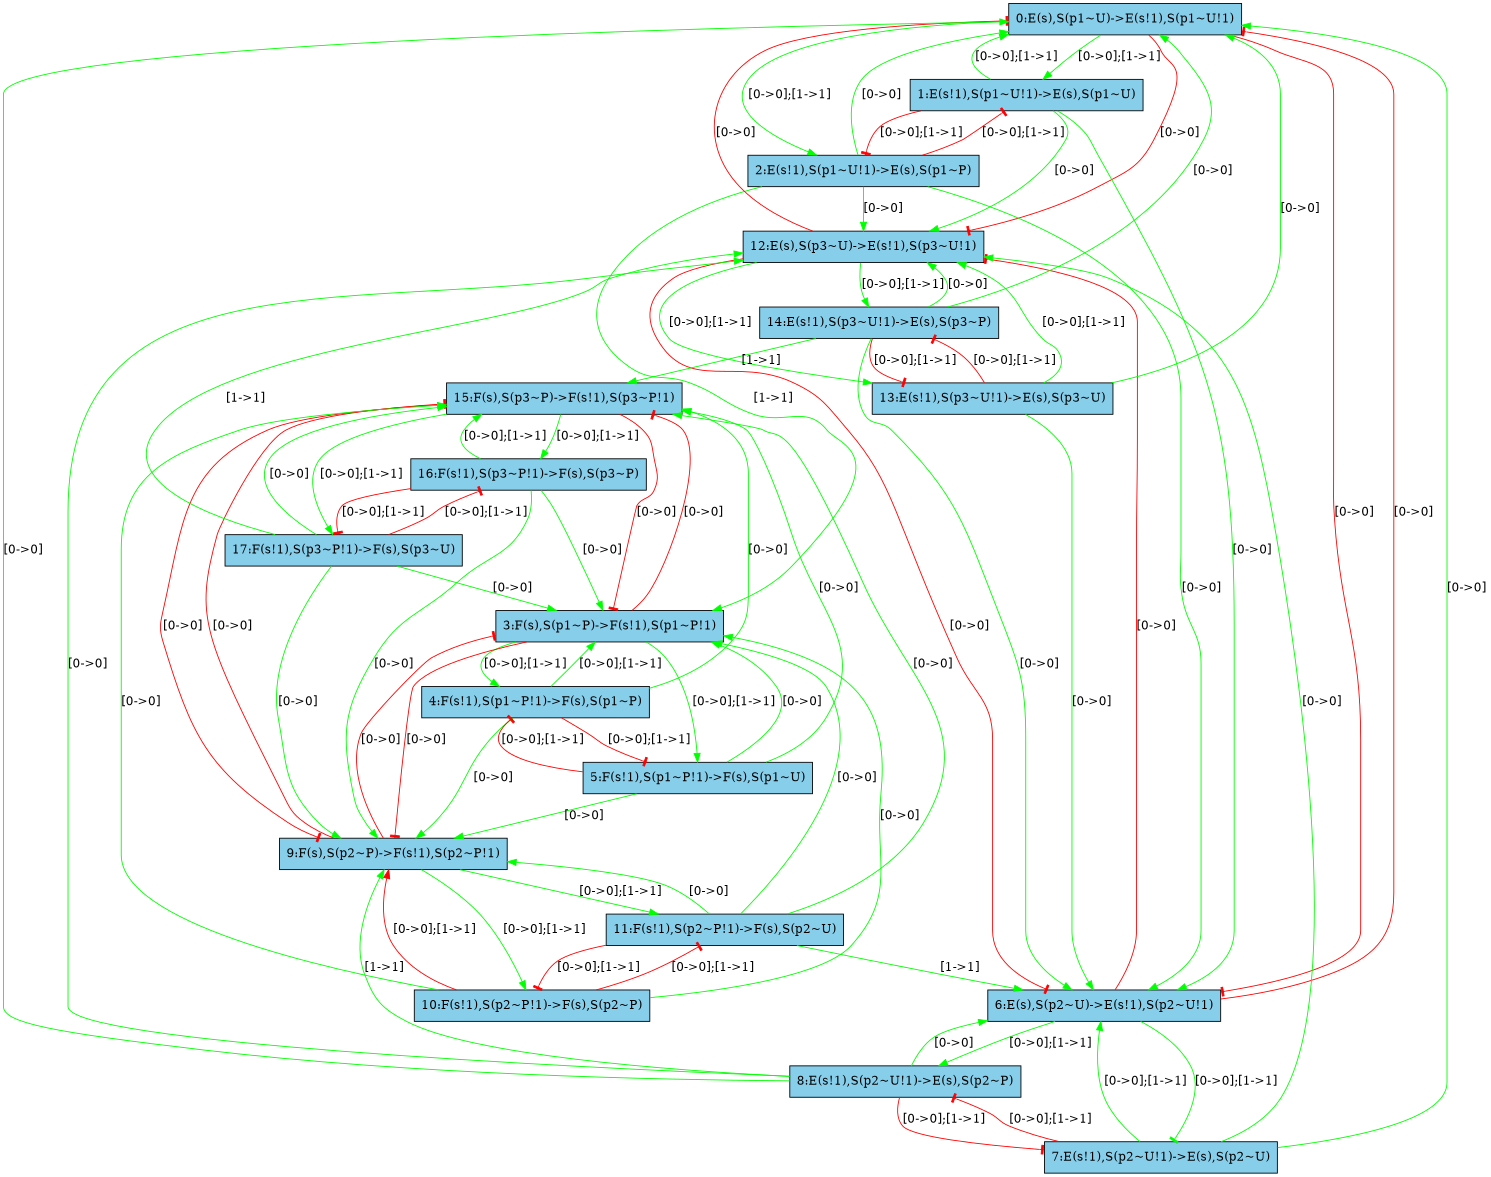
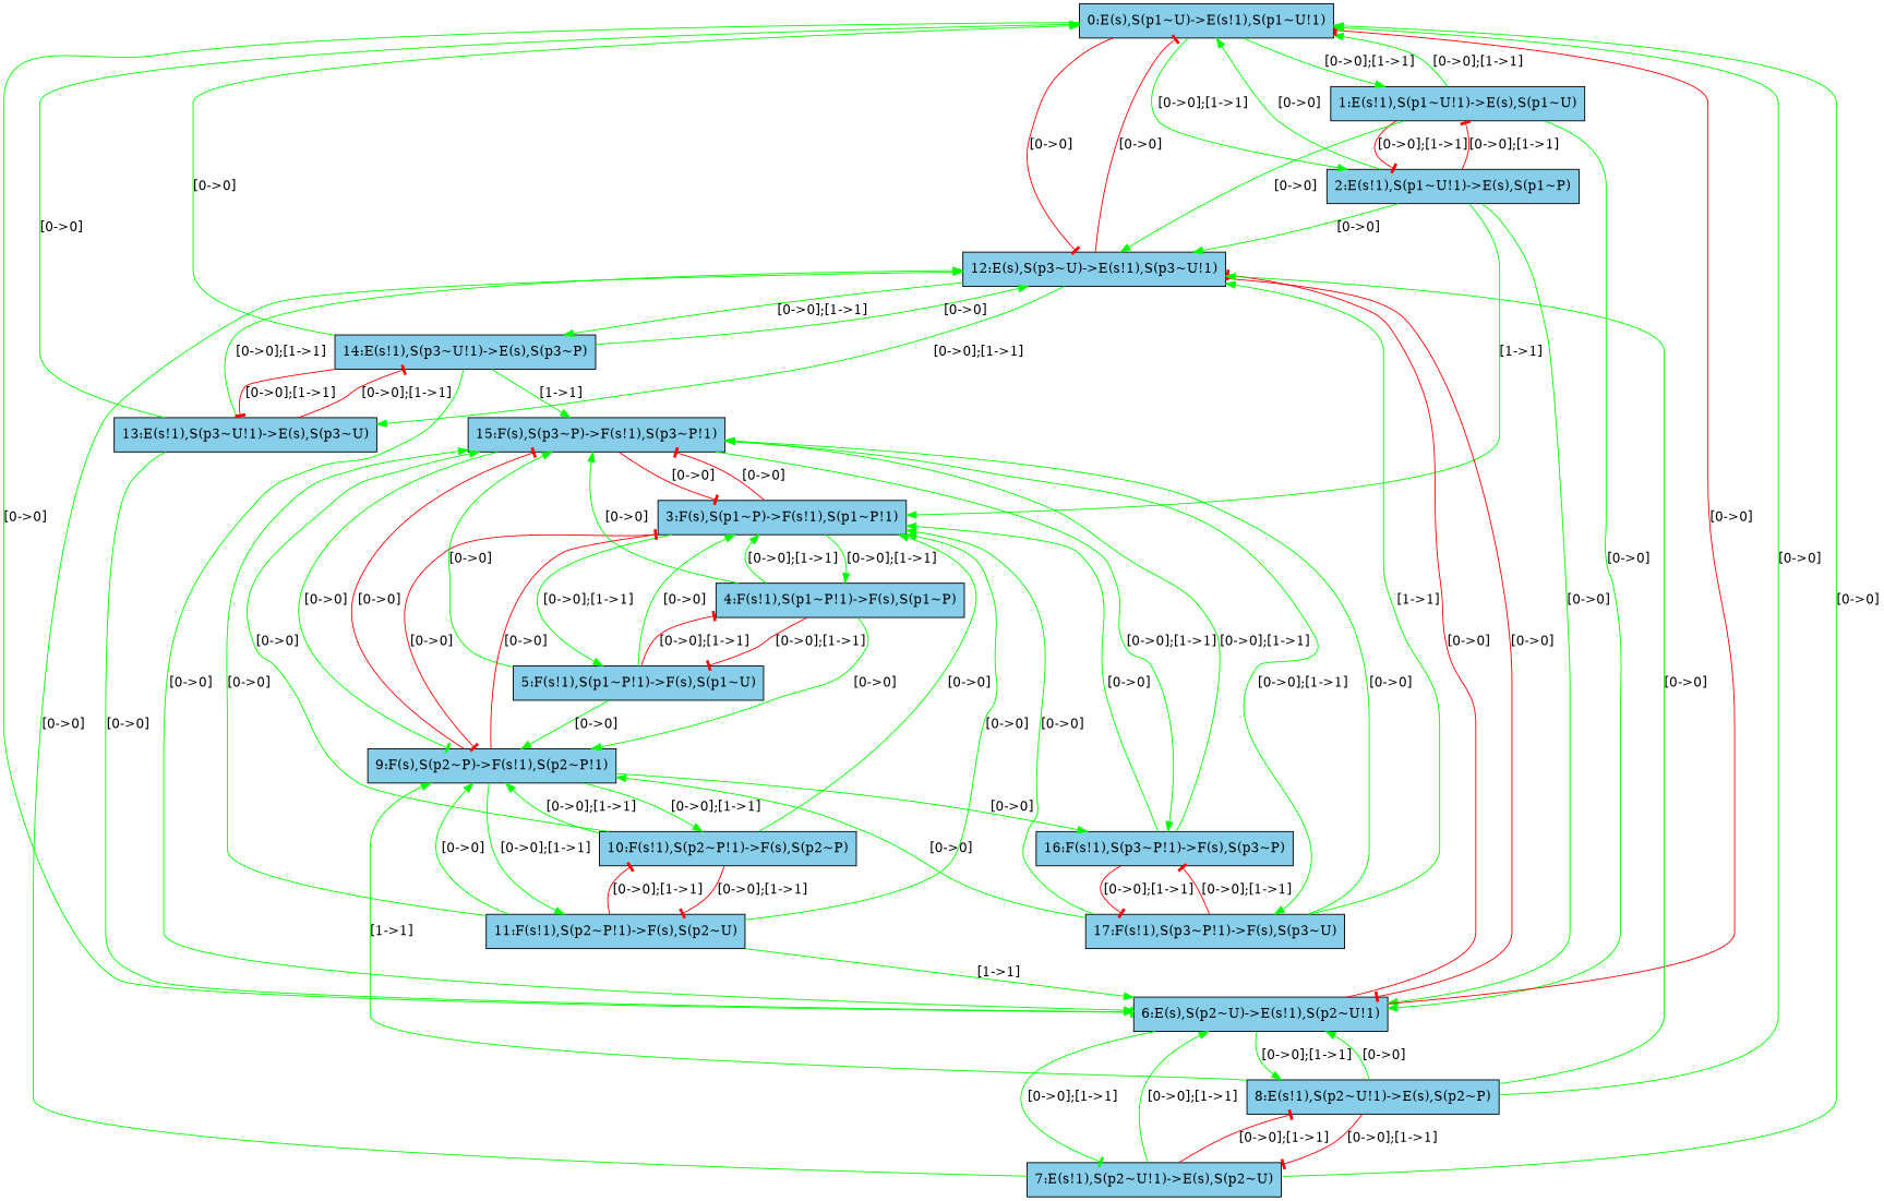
  digraph {
    node [fillcolor="#87ceeb" shape=box style=filled]
    edge [color=green]
    "0:E(s),S(p1~U)->E(s!1),S(p1~U!1)"
    "1:E(s!1),S(p1~U!1)->E(s),S(p1~U)"
    "2:E(s!1),S(p1~U!1)->E(s),S(p1~P)"
    "6:E(s),S(p2~U)->E(s!1),S(p2~U!1)"
    "12:E(s),S(p3~U)->E(s!1),S(p3~U!1)"
    "3:F(s),S(p1~P)->F(s!1),S(p1~P!1)"
    "7:E(s!1),S(p2~U!1)->E(s),S(p2~U)"
    "8:E(s!1),S(p2~U!1)->E(s),S(p2~P)"
    "13:E(s!1),S(p3~U!1)->E(s),S(p3~U)"
    "14:E(s!1),S(p3~U!1)->E(s),S(p3~P)"
    "4:F(s!1),S(p1~P!1)->F(s),S(p1~P)"
    "5:F(s!1),S(p1~P!1)->F(s),S(p1~U)"
    "9:F(s),S(p2~P)->F(s!1),S(p2~P!1)"
    "15:F(s),S(p3~P)->F(s!1),S(p3~P!1)"
    "10:F(s!1),S(p2~P!1)->F(s),S(p2~P)"
    "11:F(s!1),S(p2~P!1)->F(s),S(p2~U)"
    "16:F(s!1),S(p3~P!1)->F(s),S(p3~P)"
    "17:F(s!1),S(p3~P!1)->F(s),S(p3~U)"
    "0:E(s),S(p1~U)->E(s!1),S(p1~U!1)" -> "1:E(s!1),S(p1~U!1)->E(s),S(p1~U)" [label="[0->0];[1->1]"]
    "0:E(s),S(p1~U)->E(s!1),S(p1~U!1)" -> "2:E(s!1),S(p1~U!1)->E(s),S(p1~P)" [label="[0->0];[1->1]"]
-   "0:E(s),S(p1~U)->E(s!1),S(p1~U!1)" -> "6:E(s),S(p2~U)->E(s!1),S(p2~U!1)" [arrowhead=tee color=red label="[0->0]"]
+   "0:E(s),S(p1~U)->E(s!1),S(p1~U!1)" -> "6:E(s),S(p2~U)->E(s!1),S(p2~U!1)" [arrowhead=tee label="[0->0]"]
    "0:E(s),S(p1~U)->E(s!1),S(p1~U!1)" -> "12:E(s),S(p3~U)->E(s!1),S(p3~U!1)" [arrowhead=tee color=red label="[0->0]"]
    "1:E(s!1),S(p1~U!1)->E(s),S(p1~U)" -> "0:E(s),S(p1~U)->E(s!1),S(p1~U!1)" [label="[0->0];[1->1]"]
    "1:E(s!1),S(p1~U!1)->E(s),S(p1~U)" -> "2:E(s!1),S(p1~U!1)->E(s),S(p1~P)" [arrowhead=tee color=red label="[0->0];[1->1]"]
    "1:E(s!1),S(p1~U!1)->E(s),S(p1~U)" -> "6:E(s),S(p2~U)->E(s!1),S(p2~U!1)" [label="[0->0]"]
    "1:E(s!1),S(p1~U!1)->E(s),S(p1~U)" -> "12:E(s),S(p3~U)->E(s!1),S(p3~U!1)" [label="[0->0]"]
    "2:E(s!1),S(p1~U!1)->E(s),S(p1~P)" -> "0:E(s),S(p1~U)->E(s!1),S(p1~U!1)" [label="[0->0]"]
    "2:E(s!1),S(p1~U!1)->E(s),S(p1~P)" -> "1:E(s!1),S(p1~U!1)->E(s),S(p1~U)" [arrowhead=tee color=red label="[0->0];[1->1]"]
    "2:E(s!1),S(p1~U!1)->E(s),S(p1~P)" -> "6:E(s),S(p2~U)->E(s!1),S(p2~U!1)" [label="[0->0]"]
    "2:E(s!1),S(p1~U!1)->E(s),S(p1~P)" -> "12:E(s),S(p3~U)->E(s!1),S(p3~U!1)" [label="[0->0]"]
    "2:E(s!1),S(p1~U!1)->E(s),S(p1~P)" -> "3:F(s),S(p1~P)->F(s!1),S(p1~P!1)" [label="[1->1]"]
    "6:E(s),S(p2~U)->E(s!1),S(p2~U!1)" -> "0:E(s),S(p1~U)->E(s!1),S(p1~U!1)" [arrowhead=tee color=red label="[0->0]"]
    "6:E(s),S(p2~U)->E(s!1),S(p2~U!1)" -> "12:E(s),S(p3~U)->E(s!1),S(p3~U!1)" [arrowhead=tee color=red label="[0->0]"]
    "6:E(s),S(p2~U)->E(s!1),S(p2~U!1)" -> "7:E(s!1),S(p2~U!1)->E(s),S(p2~U)" [arrowhead=tee label="[0->0];[1->1]"]
    "6:E(s),S(p2~U)->E(s!1),S(p2~U!1)" -> "8:E(s!1),S(p2~U!1)->E(s),S(p2~P)" [label="[0->0];[1->1]"]
    "12:E(s),S(p3~U)->E(s!1),S(p3~U!1)" -> "0:E(s),S(p1~U)->E(s!1),S(p1~U!1)" [arrowhead=tee color=red label="[0->0]"]
    "12:E(s),S(p3~U)->E(s!1),S(p3~U!1)" -> "6:E(s),S(p2~U)->E(s!1),S(p2~U!1)" [arrowhead=tee color=red label="[0->0]"]
    "12:E(s),S(p3~U)->E(s!1),S(p3~U!1)" -> "13:E(s!1),S(p3~U!1)->E(s),S(p3~U)" [label="[0->0];[1->1]"]
    "12:E(s),S(p3~U)->E(s!1),S(p3~U!1)" -> "14:E(s!1),S(p3~U!1)->E(s),S(p3~P)" [label="[0->0];[1->1]"]
    "3:F(s),S(p1~P)->F(s!1),S(p1~P!1)" -> "4:F(s!1),S(p1~P!1)->F(s),S(p1~P)" [label="[0->0];[1->1]"]
    "3:F(s),S(p1~P)->F(s!1),S(p1~P!1)" -> "5:F(s!1),S(p1~P!1)->F(s),S(p1~U)" [label="[0->0];[1->1]"]
    "3:F(s),S(p1~P)->F(s!1),S(p1~P!1)" -> "9:F(s),S(p2~P)->F(s!1),S(p2~P!1)" [arrowhead=tee color=red label="[0->0]"]
    "3:F(s),S(p1~P)->F(s!1),S(p1~P!1)" -> "15:F(s),S(p3~P)->F(s!1),S(p3~P!1)" [arrowhead=tee color=red label="[0->0]"]
    "7:E(s!1),S(p2~U!1)->E(s),S(p2~U)" -> "0:E(s),S(p1~U)->E(s!1),S(p1~U!1)" [label="[0->0]"]
    "7:E(s!1),S(p2~U!1)->E(s),S(p2~U)" -> "6:E(s),S(p2~U)->E(s!1),S(p2~U!1)" [label="[0->0];[1->1]"]
    "7:E(s!1),S(p2~U!1)->E(s),S(p2~U)" -> "12:E(s),S(p3~U)->E(s!1),S(p3~U!1)" [label="[0->0]"]
    "7:E(s!1),S(p2~U!1)->E(s),S(p2~U)" -> "8:E(s!1),S(p2~U!1)->E(s),S(p2~P)" [arrowhead=tee color=red label="[0->0];[1->1]"]
    "8:E(s!1),S(p2~U!1)->E(s),S(p2~P)" -> "0:E(s),S(p1~U)->E(s!1),S(p1~U!1)" [label="[0->0]"]
    "8:E(s!1),S(p2~U!1)->E(s),S(p2~P)" -> "6:E(s),S(p2~U)->E(s!1),S(p2~U!1)" [label="[0->0]"]
    "8:E(s!1),S(p2~U!1)->E(s),S(p2~P)" -> "12:E(s),S(p3~U)->E(s!1),S(p3~U!1)" [label="[0->0]"]
    "8:E(s!1),S(p2~U!1)->E(s),S(p2~P)" -> "7:E(s!1),S(p2~U!1)->E(s),S(p2~U)" [arrowhead=tee color=red label="[0->0];[1->1]"]
    "8:E(s!1),S(p2~U!1)->E(s),S(p2~P)" -> "9:F(s),S(p2~P)->F(s!1),S(p2~P!1)" [label="[1->1]"]
    "13:E(s!1),S(p3~U!1)->E(s),S(p3~U)" -> "0:E(s),S(p1~U)->E(s!1),S(p1~U!1)" [label="[0->0]"]
    "13:E(s!1),S(p3~U!1)->E(s),S(p3~U)" -> "6:E(s),S(p2~U)->E(s!1),S(p2~U!1)" [label="[0->0]"]
    "13:E(s!1),S(p3~U!1)->E(s),S(p3~U)" -> "12:E(s),S(p3~U)->E(s!1),S(p3~U!1)" [label="[0->0];[1->1]"]
    "13:E(s!1),S(p3~U!1)->E(s),S(p3~U)" -> "14:E(s!1),S(p3~U!1)->E(s),S(p3~P)" [arrowhead=tee color=red label="[0->0];[1->1]"]
    "14:E(s!1),S(p3~U!1)->E(s),S(p3~P)" -> "0:E(s),S(p1~U)->E(s!1),S(p1~U!1)" [label="[0->0]"]
    "14:E(s!1),S(p3~U!1)->E(s),S(p3~P)" -> "6:E(s),S(p2~U)->E(s!1),S(p2~U!1)" [label="[0->0]"]
    "14:E(s!1),S(p3~U!1)->E(s),S(p3~P)" -> "12:E(s),S(p3~U)->E(s!1),S(p3~U!1)" [label="[0->0]"]
    "14:E(s!1),S(p3~U!1)->E(s),S(p3~P)" -> "13:E(s!1),S(p3~U!1)->E(s),S(p3~U)" [arrowhead=tee color=red label="[0->0];[1->1]"]
    "14:E(s!1),S(p3~U!1)->E(s),S(p3~P)" -> "15:F(s),S(p3~P)->F(s!1),S(p3~P!1)" [label="[1->1]"]
    "4:F(s!1),S(p1~P!1)->F(s),S(p1~P)" -> "3:F(s),S(p1~P)->F(s!1),S(p1~P!1)" [label="[0->0];[1->1]"]
    "4:F(s!1),S(p1~P!1)->F(s),S(p1~P)" -> "5:F(s!1),S(p1~P!1)->F(s),S(p1~U)" [arrowhead=tee color=red label="[0->0];[1->1]"]
    "4:F(s!1),S(p1~P!1)->F(s),S(p1~P)" -> "9:F(s),S(p2~P)->F(s!1),S(p2~P!1)" [label="[0->0]"]
    "4:F(s!1),S(p1~P!1)->F(s),S(p1~P)" -> "15:F(s),S(p3~P)->F(s!1),S(p3~P!1)" [label="[0->0]"]
    "5:F(s!1),S(p1~P!1)->F(s),S(p1~U)" -> "3:F(s),S(p1~P)->F(s!1),S(p1~P!1)" [label="[0->0]"]
    "5:F(s!1),S(p1~P!1)->F(s),S(p1~U)" -> "4:F(s!1),S(p1~P!1)->F(s),S(p1~P)" [arrowhead=tee color=red label="[0->0];[1->1]"]
    "5:F(s!1),S(p1~P!1)->F(s),S(p1~U)" -> "9:F(s),S(p2~P)->F(s!1),S(p2~P!1)" [label="[0->0]"]
    "5:F(s!1),S(p1~P!1)->F(s),S(p1~U)" -> "15:F(s),S(p3~P)->F(s!1),S(p3~P!1)" [label="[0->0]"]
    "9:F(s),S(p2~P)->F(s!1),S(p2~P!1)" -> "3:F(s),S(p1~P)->F(s!1),S(p1~P!1)" [arrowhead=tee color=red label="[0->0]"]
    "9:F(s),S(p2~P)->F(s!1),S(p2~P!1)" -> "15:F(s),S(p3~P)->F(s!1),S(p3~P!1)" [arrowhead=tee color=red label="[0->0]"]
    "9:F(s),S(p2~P)->F(s!1),S(p2~P!1)" -> "10:F(s!1),S(p2~P!1)->F(s),S(p2~P)" [label="[0->0];[1->1]"]
    "9:F(s),S(p2~P)->F(s!1),S(p2~P!1)" -> "11:F(s!1),S(p2~P!1)->F(s),S(p2~U)" [label="[0->0];[1->1]"]
    "15:F(s),S(p3~P)->F(s!1),S(p3~P!1)" -> "3:F(s),S(p1~P)->F(s!1),S(p1~P!1)" [arrowhead=tee color=red label="[0->0]"]
-   "15:F(s),S(p3~P)->F(s!1),S(p3~P!1)" -> "9:F(s),S(p2~P)->F(s!1),S(p2~P!1)" [arrowhead=tee color=red label="[0->0]"]
+   "15:F(s),S(p3~P)->F(s!1),S(p3~P!1)" -> "9:F(s),S(p2~P)->F(s!1),S(p2~P!1)" [arrowhead=tee label="[0->0]"]
    "15:F(s),S(p3~P)->F(s!1),S(p3~P!1)" -> "16:F(s!1),S(p3~P!1)->F(s),S(p3~P)" [label="[0->0];[1->1]"]
    "15:F(s),S(p3~P)->F(s!1),S(p3~P!1)" -> "17:F(s!1),S(p3~P!1)->F(s),S(p3~U)" [label="[0->0];[1->1]"]
    "10:F(s!1),S(p2~P!1)->F(s),S(p2~P)" -> "3:F(s),S(p1~P)->F(s!1),S(p1~P!1)" [label="[0->0]"]
-   "10:F(s!1),S(p2~P!1)->F(s),S(p2~P)" -> "9:F(s),S(p2~P)->F(s!1),S(p2~P!1)" [color=red label="[0->0];[1->1]"]
+   "10:F(s!1),S(p2~P!1)->F(s),S(p2~P)" -> "9:F(s),S(p2~P)->F(s!1),S(p2~P!1)" [label="[0->0];[1->1]"]
    "10:F(s!1),S(p2~P!1)->F(s),S(p2~P)" -> "15:F(s),S(p3~P)->F(s!1),S(p3~P!1)" [label="[0->0]"]
    "10:F(s!1),S(p2~P!1)->F(s),S(p2~P)" -> "11:F(s!1),S(p2~P!1)->F(s),S(p2~U)" [arrowhead=tee color=red label="[0->0];[1->1]"]
    "11:F(s!1),S(p2~P!1)->F(s),S(p2~U)" -> "6:E(s),S(p2~U)->E(s!1),S(p2~U!1)" [label="[1->1]"]
    "11:F(s!1),S(p2~P!1)->F(s),S(p2~U)" -> "3:F(s),S(p1~P)->F(s!1),S(p1~P!1)" [label="[0->0]"]
    "11:F(s!1),S(p2~P!1)->F(s),S(p2~U)" -> "9:F(s),S(p2~P)->F(s!1),S(p2~P!1)" [label="[0->0]"]
    "11:F(s!1),S(p2~P!1)->F(s),S(p2~U)" -> "15:F(s),S(p3~P)->F(s!1),S(p3~P!1)" [label="[0->0]"]
    "11:F(s!1),S(p2~P!1)->F(s),S(p2~U)" -> "10:F(s!1),S(p2~P!1)->F(s),S(p2~P)" [arrowhead=tee color=red label="[0->0];[1->1]"]
    "16:F(s!1),S(p3~P!1)->F(s),S(p3~P)" -> "3:F(s),S(p1~P)->F(s!1),S(p1~P!1)" [label="[0->0]"]
-   "16:F(s!1),S(p3~P!1)->F(s),S(p3~P)" -> "9:F(s),S(p2~P)->F(s!1),S(p2~P!1)" [label="[0->0]"]
+   "9:F(s),S(p2~P)->F(s!1),S(p2~P!1)" -> "16:F(s!1),S(p3~P!1)->F(s),S(p3~P)" [label="[0->0]"]
    "16:F(s!1),S(p3~P!1)->F(s),S(p3~P)" -> "15:F(s),S(p3~P)->F(s!1),S(p3~P!1)" [label="[0->0];[1->1]"]
    "16:F(s!1),S(p3~P!1)->F(s),S(p3~P)" -> "17:F(s!1),S(p3~P!1)->F(s),S(p3~U)" [arrowhead=tee color=red label="[0->0];[1->1]"]
    "17:F(s!1),S(p3~P!1)->F(s),S(p3~U)" -> "12:E(s),S(p3~U)->E(s!1),S(p3~U!1)" [label="[1->1]"]
    "17:F(s!1),S(p3~P!1)->F(s),S(p3~U)" -> "3:F(s),S(p1~P)->F(s!1),S(p1~P!1)" [label="[0->0]"]
    "17:F(s!1),S(p3~P!1)->F(s),S(p3~U)" -> "9:F(s),S(p2~P)->F(s!1),S(p2~P!1)" [label="[0->0]"]
    "17:F(s!1),S(p3~P!1)->F(s),S(p3~U)" -> "15:F(s),S(p3~P)->F(s!1),S(p3~P!1)" [label="[0->0]"]
    "17:F(s!1),S(p3~P!1)->F(s),S(p3~U)" -> "16:F(s!1),S(p3~P!1)->F(s),S(p3~P)" [arrowhead=tee color=red label="[0->0];[1->1]"]
  }
